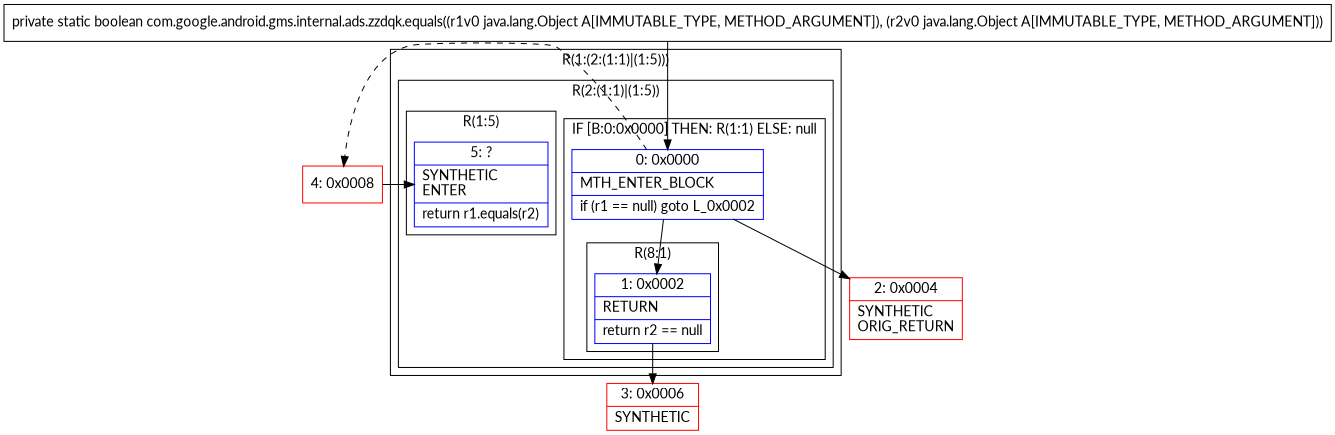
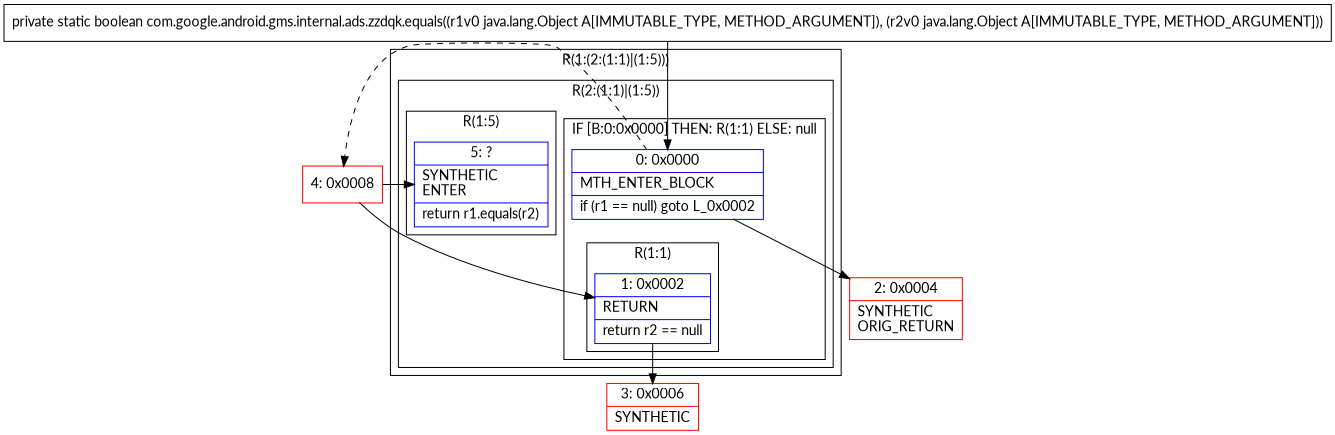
  digraph {
    fontname=Lato
    node [color=blue fontname=Lato shape=record]
    edge [fontname=Lato]
    n1 [label="{1\:\ 0x0002|RETURN\l|return r2 == null\l}"]
    n2 [label="{0\:\ 0x0000|MTH_ENTER_BLOCK\l|if (r1 == null) goto L_0x0002\l}"]
    n3 [label="{5\:\ ?|SYNTHETIC\lENTER\l|return r1.equals(r2)\l}"]
    n4 [color=red label="{3\:\ 0x0006|SYNTHETIC\l}"]
    n5 [color=red label="{4\:\ 0x0008}"]
    n6 [color=red label="{2\:\ 0x0004|SYNTHETIC\lORIG_RETURN\l}"]
    n7 [label="{private static boolean com.google.android.gms.internal.ads.zzdqk.equals((r1v0 java.lang.Object A[IMMUTABLE_TYPE, METHOD_ARGUMENT]), (r2v0 java.lang.Object A[IMMUTABLE_TYPE, METHOD_ARGUMENT])) }" color=""]
    subgraph cluster_1 {
      label="R(1:(2:(1:1)|(1:5)))"
      subgraph cluster_2 {
        label="R(2:(1:1)|(1:5))"
        subgraph cluster_3 {
          label="IF [B:0:0x0000] THEN: R(1:1) ELSE: null"
          n2
          subgraph cluster_4 {
-           label="R(8:1)"
+           label="R(1:1)"
            n1
          }
        }
        subgraph cluster_5 {
          label="R(1:5)"
          n3
        }
      }
    }
    n1 -> n4
-   n2 -> n1
+   n5 -> n1
    n2 -> n5 [style=dashed]
    n2 -> n6
    n5 -> n3
    n7 -> n2
  }
